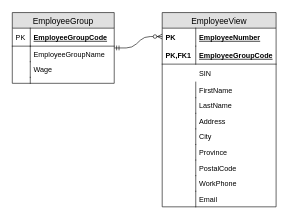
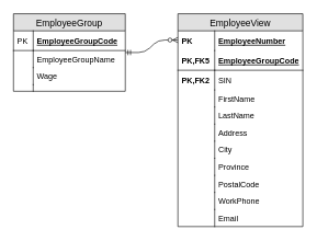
  <mxCell id="0" />
  <mxCell id="1" parent="0" />
  <mxCell id="2" value="EmployeeView" style="swimlane;fontStyle=0;childLayout=stackLayout;horizontal=1;startSize=26;fillColor=#e0e0e0;horizontalStack=0;resizeParent=1;resizeParentMax=0;resizeLast=0;collapsible=1;marginBottom=0;swimlaneFillColor=#ffffff;align=center;fontSize=14;" vertex="1" parent="1"><mxGeometry x="270" y="20" width="190" height="324" as="geometry" /></mxCell>
  <mxCell id="3" value="EmployeeNumber" style="shape=partialRectangle;top=0;left=0;right=0;bottom=0;align=left;verticalAlign=middle;fillColor=none;spacingLeft=60;spacingRight=4;overflow=hidden;rotatable=0;points=[[0,0.5],[1,0.5]];portConstraint=eastwest;dropTarget=0;fontStyle=5;fontSize=12;" vertex="1" parent="2"><mxGeometry y="26" width="190" height="30" as="geometry" /></mxCell>
  <mxCell id="4" value="PK" style="shape=partialRectangle;fontStyle=1;top=0;left=0;bottom=0;fillColor=none;align=left;verticalAlign=middle;spacingLeft=4;spacingRight=4;overflow=hidden;rotatable=0;points=[];portConstraint=eastwest;part=1;fontSize=12;" vertex="1" connectable="0" parent="3"><mxGeometry width="56" height="30" as="geometry" /></mxCell>
  <mxCell id="5" value="EmployeeGroupCode" style="shape=partialRectangle;top=0;left=0;right=0;bottom=1;align=left;verticalAlign=middle;fillColor=none;spacingLeft=60;spacingRight=4;overflow=hidden;rotatable=0;points=[[0,0.5],[1,0.5]];portConstraint=eastwest;dropTarget=0;fontStyle=5;fontSize=12;strokeColor=#000000;" vertex="1" parent="2"><mxGeometry y="56" width="190" height="30" as="geometry" /></mxCell>
- <mxCell id="6" value="PK,FK1" style="shape=partialRectangle;fontStyle=1;top=0;left=0;bottom=0;fillColor=none;align=left;verticalAlign=middle;spacingLeft=4;spacingRight=4;overflow=hidden;rotatable=0;points=[];portConstraint=eastwest;part=1;fontSize=12;" vertex="1" connectable="0" parent="5"><mxGeometry width="56" height="30" as="geometry" /></mxCell>
+ <mxCell id="6" value="PK,FK5" style="shape=partialRectangle;fontStyle=1;top=0;left=0;bottom=0;fillColor=none;align=left;verticalAlign=middle;spacingLeft=4;spacingRight=4;overflow=hidden;rotatable=0;points=[];portConstraint=eastwest;part=1;fontSize=12;" vertex="1" connectable="0" parent="5"><mxGeometry width="56" height="30" as="geometry" /></mxCell>
  <mxCell id="7" value="SIN" style="shape=partialRectangle;top=0;left=0;right=0;bottom=1;align=left;verticalAlign=middle;fillColor=none;spacingLeft=60;spacingRight=4;overflow=hidden;rotatable=0;points=[[0,0.5],[1,0.5]];portConstraint=eastwest;dropTarget=0;fontStyle=0;fontSize=12;strokeColor=none;" vertex="1" parent="2"><mxGeometry y="86" width="190" height="30" as="geometry" /></mxCell>
+ <mxCell id="8" value="PK,FK2" style="shape=partialRectangle;fontStyle=1;top=0;left=0;bottom=0;fillColor=none;align=left;verticalAlign=middle;spacingLeft=4;spacingRight=4;overflow=hidden;rotatable=0;points=[];portConstraint=eastwest;part=1;fontSize=12;" vertex="1" connectable="0" parent="7"><mxGeometry width="56" height="30" as="geometry" /></mxCell>
  <mxCell id="9" value="FirstName" style="shape=partialRectangle;top=0;left=0;right=0;bottom=0;align=left;verticalAlign=top;fillColor=none;spacingLeft=60;spacingRight=4;overflow=hidden;rotatable=0;points=[[0,0.5],[1,0.5]];portConstraint=eastwest;dropTarget=0;fontSize=12;" vertex="1" parent="2"><mxGeometry y="116" width="190" height="26" as="geometry" /></mxCell>
  <mxCell id="10" value="" style="shape=partialRectangle;top=0;left=0;bottom=0;fillColor=none;align=left;verticalAlign=top;spacingLeft=4;spacingRight=4;overflow=hidden;rotatable=0;points=[];portConstraint=eastwest;part=1;fontSize=12;" vertex="1" connectable="0" parent="9"><mxGeometry width="56" height="26" as="geometry" /></mxCell>
  <mxCell id="11" value="LastName" style="shape=partialRectangle;top=0;left=0;right=0;bottom=0;align=left;verticalAlign=top;fillColor=none;spacingLeft=60;spacingRight=4;overflow=hidden;rotatable=0;points=[[0,0.5],[1,0.5]];portConstraint=eastwest;dropTarget=0;fontSize=12;" vertex="1" parent="2"><mxGeometry y="142" width="190" height="26" as="geometry" /></mxCell>
  <mxCell id="12" value="" style="shape=partialRectangle;top=0;left=0;bottom=0;fillColor=none;align=left;verticalAlign=top;spacingLeft=4;spacingRight=4;overflow=hidden;rotatable=0;points=[];portConstraint=eastwest;part=1;fontSize=12;" vertex="1" connectable="0" parent="11"><mxGeometry width="56" height="26" as="geometry" /></mxCell>
  <mxCell id="13" value="Address" style="shape=partialRectangle;top=0;left=0;right=0;bottom=0;align=left;verticalAlign=top;fillColor=none;spacingLeft=60;spacingRight=4;overflow=hidden;rotatable=0;points=[[0,0.5],[1,0.5]];portConstraint=eastwest;dropTarget=0;fontSize=12;" vertex="1" parent="2"><mxGeometry y="168" width="190" height="26" as="geometry" /></mxCell>
  <mxCell id="14" value="" style="shape=partialRectangle;top=0;left=0;bottom=0;fillColor=none;align=left;verticalAlign=top;spacingLeft=4;spacingRight=4;overflow=hidden;rotatable=0;points=[];portConstraint=eastwest;part=1;fontSize=12;" vertex="1" connectable="0" parent="13"><mxGeometry width="56" height="26" as="geometry" /></mxCell>
  <mxCell id="15" value="City" style="shape=partialRectangle;top=0;left=0;right=0;bottom=0;align=left;verticalAlign=top;fillColor=none;spacingLeft=60;spacingRight=4;overflow=hidden;rotatable=0;points=[[0,0.5],[1,0.5]];portConstraint=eastwest;dropTarget=0;fontSize=12;" vertex="1" parent="2"><mxGeometry y="194" width="190" height="26" as="geometry" /></mxCell>
  <mxCell id="16" value="" style="shape=partialRectangle;top=0;left=0;bottom=0;fillColor=none;align=left;verticalAlign=top;spacingLeft=4;spacingRight=4;overflow=hidden;rotatable=0;points=[];portConstraint=eastwest;part=1;fontSize=12;" vertex="1" connectable="0" parent="15"><mxGeometry width="56" height="26" as="geometry" /></mxCell>
  <mxCell id="17" value="Province" style="shape=partialRectangle;top=0;left=0;right=0;bottom=0;align=left;verticalAlign=top;fillColor=none;spacingLeft=60;spacingRight=4;overflow=hidden;rotatable=0;points=[[0,0.5],[1,0.5]];portConstraint=eastwest;dropTarget=0;fontSize=12;" vertex="1" parent="2"><mxGeometry y="220" width="190" height="26" as="geometry" /></mxCell>
  <mxCell id="18" value="" style="shape=partialRectangle;top=0;left=0;bottom=0;fillColor=none;align=left;verticalAlign=top;spacingLeft=4;spacingRight=4;overflow=hidden;rotatable=0;points=[];portConstraint=eastwest;part=1;fontSize=12;" vertex="1" connectable="0" parent="17"><mxGeometry width="56" height="26" as="geometry" /></mxCell>
  <mxCell id="19" value="PostalCode" style="shape=partialRectangle;top=0;left=0;right=0;bottom=0;align=left;verticalAlign=top;fillColor=none;spacingLeft=60;spacingRight=4;overflow=hidden;rotatable=0;points=[[0,0.5],[1,0.5]];portConstraint=eastwest;dropTarget=0;fontSize=12;" vertex="1" parent="2"><mxGeometry y="246" width="190" height="26" as="geometry" /></mxCell>
  <mxCell id="20" value="" style="shape=partialRectangle;top=0;left=0;bottom=0;fillColor=none;align=left;verticalAlign=top;spacingLeft=4;spacingRight=4;overflow=hidden;rotatable=0;points=[];portConstraint=eastwest;part=1;fontSize=12;" vertex="1" connectable="0" parent="19"><mxGeometry width="56" height="26" as="geometry" /></mxCell>
  <mxCell id="21" value="WorkPhone" style="shape=partialRectangle;top=0;left=0;right=0;bottom=0;align=left;verticalAlign=top;fillColor=none;spacingLeft=60;spacingRight=4;overflow=hidden;rotatable=0;points=[[0,0.5],[1,0.5]];portConstraint=eastwest;dropTarget=0;fontSize=12;" vertex="1" parent="2"><mxGeometry y="272" width="190" height="26" as="geometry" /></mxCell>
  <mxCell id="22" value="" style="shape=partialRectangle;top=0;left=0;bottom=0;fillColor=none;align=left;verticalAlign=top;spacingLeft=4;spacingRight=4;overflow=hidden;rotatable=0;points=[];portConstraint=eastwest;part=1;fontSize=12;" vertex="1" connectable="0" parent="21"><mxGeometry width="56" height="26" as="geometry" /></mxCell>
  <mxCell id="23" value="Email" style="shape=partialRectangle;top=0;left=0;right=0;bottom=0;align=left;verticalAlign=top;fillColor=none;spacingLeft=60;spacingRight=4;overflow=hidden;rotatable=0;points=[[0,0.5],[1,0.5]];portConstraint=eastwest;dropTarget=0;fontSize=12;" vertex="1" parent="2"><mxGeometry y="298" width="190" height="26" as="geometry" /></mxCell>
  <mxCell id="24" value="" style="shape=partialRectangle;top=0;left=0;bottom=0;fillColor=none;align=left;verticalAlign=top;spacingLeft=4;spacingRight=4;overflow=hidden;rotatable=0;points=[];portConstraint=eastwest;part=1;fontSize=12;" vertex="1" connectable="0" parent="23"><mxGeometry width="56" height="26" as="geometry" /></mxCell>
  <mxCell id="25" value="EmployeeGroup" style="swimlane;fontStyle=0;childLayout=stackLayout;horizontal=1;startSize=26;fillColor=#e0e0e0;horizontalStack=0;resizeParent=1;resizeParentMax=0;resizeLast=0;collapsible=1;marginBottom=0;swimlaneFillColor=#ffffff;align=center;fontSize=14;strokeColor=#000000;" vertex="1" parent="1"><mxGeometry x="20" y="20" width="170" height="118" as="geometry" /></mxCell>
  <mxCell id="26" value="EmployeeGroupCode" style="shape=partialRectangle;top=0;left=0;right=0;bottom=1;align=left;verticalAlign=middle;fillColor=none;spacingLeft=34;spacingRight=4;overflow=hidden;rotatable=0;points=[[0,0.5],[1,0.5]];portConstraint=eastwest;dropTarget=0;fontStyle=5;fontSize=12;" vertex="1" parent="25"><mxGeometry y="26" width="170" height="30" as="geometry" /></mxCell>
  <mxCell id="27" value="PK" style="shape=partialRectangle;top=0;left=0;bottom=0;fillColor=none;align=left;verticalAlign=middle;spacingLeft=4;spacingRight=4;overflow=hidden;rotatable=0;points=[];portConstraint=eastwest;part=1;fontSize=12;" vertex="1" connectable="0" parent="26"><mxGeometry width="30" height="30" as="geometry" /></mxCell>
  <mxCell id="28" value="EmployeeGroupName&#10;" style="shape=partialRectangle;top=0;left=0;right=0;bottom=0;align=left;verticalAlign=top;fillColor=none;spacingLeft=34;spacingRight=4;overflow=hidden;rotatable=0;points=[[0,0.5],[1,0.5]];portConstraint=eastwest;dropTarget=0;fontSize=12;" vertex="1" parent="25"><mxGeometry y="56" width="170" height="26" as="geometry" /></mxCell>
  <mxCell id="29" value="" style="shape=partialRectangle;top=0;left=0;bottom=0;fillColor=none;align=left;verticalAlign=top;spacingLeft=4;spacingRight=4;overflow=hidden;rotatable=0;points=[];portConstraint=eastwest;part=1;fontSize=12;" vertex="1" connectable="0" parent="28"><mxGeometry width="30" height="26" as="geometry" /></mxCell>
  <mxCell id="30" value="Wage" style="shape=partialRectangle;top=0;left=0;right=0;bottom=0;align=left;verticalAlign=top;fillColor=none;spacingLeft=34;spacingRight=4;overflow=hidden;rotatable=0;points=[[0,0.5],[1,0.5]];portConstraint=eastwest;dropTarget=0;fontSize=12;" vertex="1" parent="25"><mxGeometry y="82" width="170" height="26" as="geometry" /></mxCell>
  <mxCell id="31" value="" style="shape=partialRectangle;top=0;left=0;bottom=0;fillColor=none;align=left;verticalAlign=top;spacingLeft=4;spacingRight=4;overflow=hidden;rotatable=0;points=[];portConstraint=eastwest;part=1;fontSize=12;" vertex="1" connectable="0" parent="30"><mxGeometry width="30" height="26" as="geometry" /></mxCell>
  <mxCell id="32" value="" style="shape=partialRectangle;top=0;left=0;right=0;bottom=0;align=left;verticalAlign=top;fillColor=none;spacingLeft=34;spacingRight=4;overflow=hidden;rotatable=0;points=[[0,0.5],[1,0.5]];portConstraint=eastwest;dropTarget=0;fontSize=12;" vertex="1" parent="25"><mxGeometry y="108" width="170" height="10" as="geometry" /></mxCell>
  <mxCell id="33" value="" style="shape=partialRectangle;top=0;left=0;bottom=0;fillColor=none;align=left;verticalAlign=top;spacingLeft=4;spacingRight=4;overflow=hidden;rotatable=0;points=[];portConstraint=eastwest;part=1;fontSize=12;" vertex="1" connectable="0" parent="32"><mxGeometry width="30" height="10" as="geometry" /></mxCell>
  <mxCell id="34" value="" style="edgeStyle=entityRelationEdgeStyle;fontSize=12;html=1;endArrow=ERzeroToMany;startArrow=ERmandOne;" edge="1" parent="1" source="25"><mxGeometry width="100" height="100" relative="1" as="geometry"><mxPoint x="310" y="100" as="sourcePoint" /><mxPoint x="270" y="60" as="targetPoint" /></mxGeometry></mxCell>
